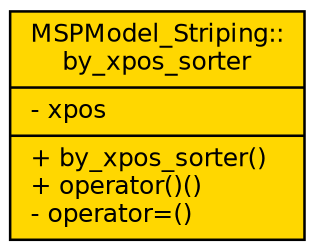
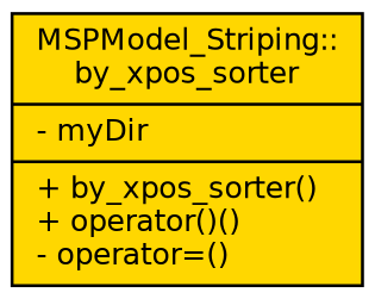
  digraph {
-   n1 [color=black fillcolor=gold fontcolor=black fontname=Helvetica fontsize=10 height=0.2 label="{MSPModel_Striping::\lby_xpos_sorter\n|- xpos\l|+ by_xpos_sorter()\l+ operator()()\l- operator=()\l}" shape=record style=filled width=0.4]
+   n1 [color=black fillcolor=gold fontcolor=black fontname=Helvetica fontsize=10 height=0.2 label="{MSPModel_Striping::\lby_xpos_sorter\n|- myDir\l|+ by_xpos_sorter()\l+ operator()()\l- operator=()\l}" shape=record style=filled width=0.4]
  }
